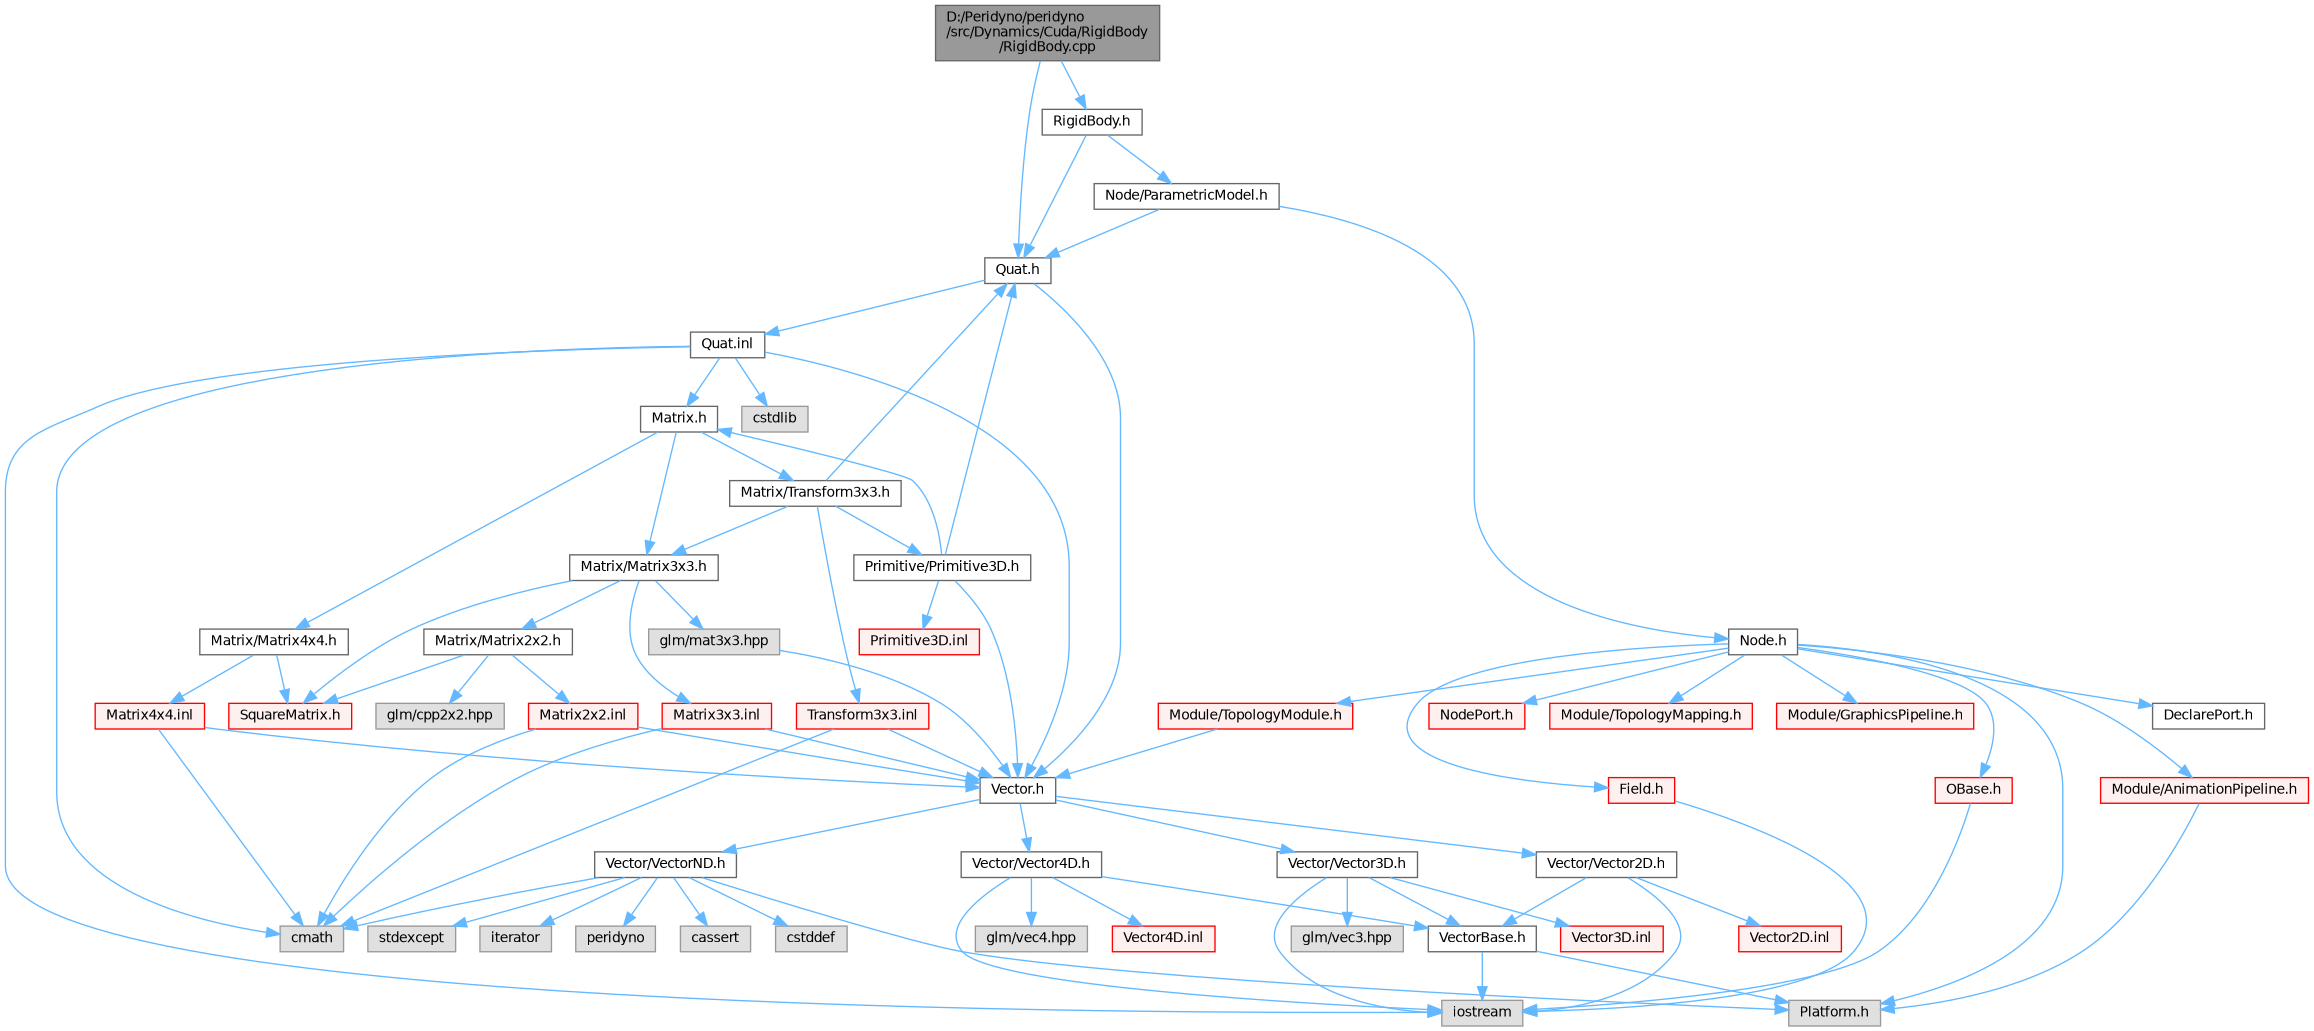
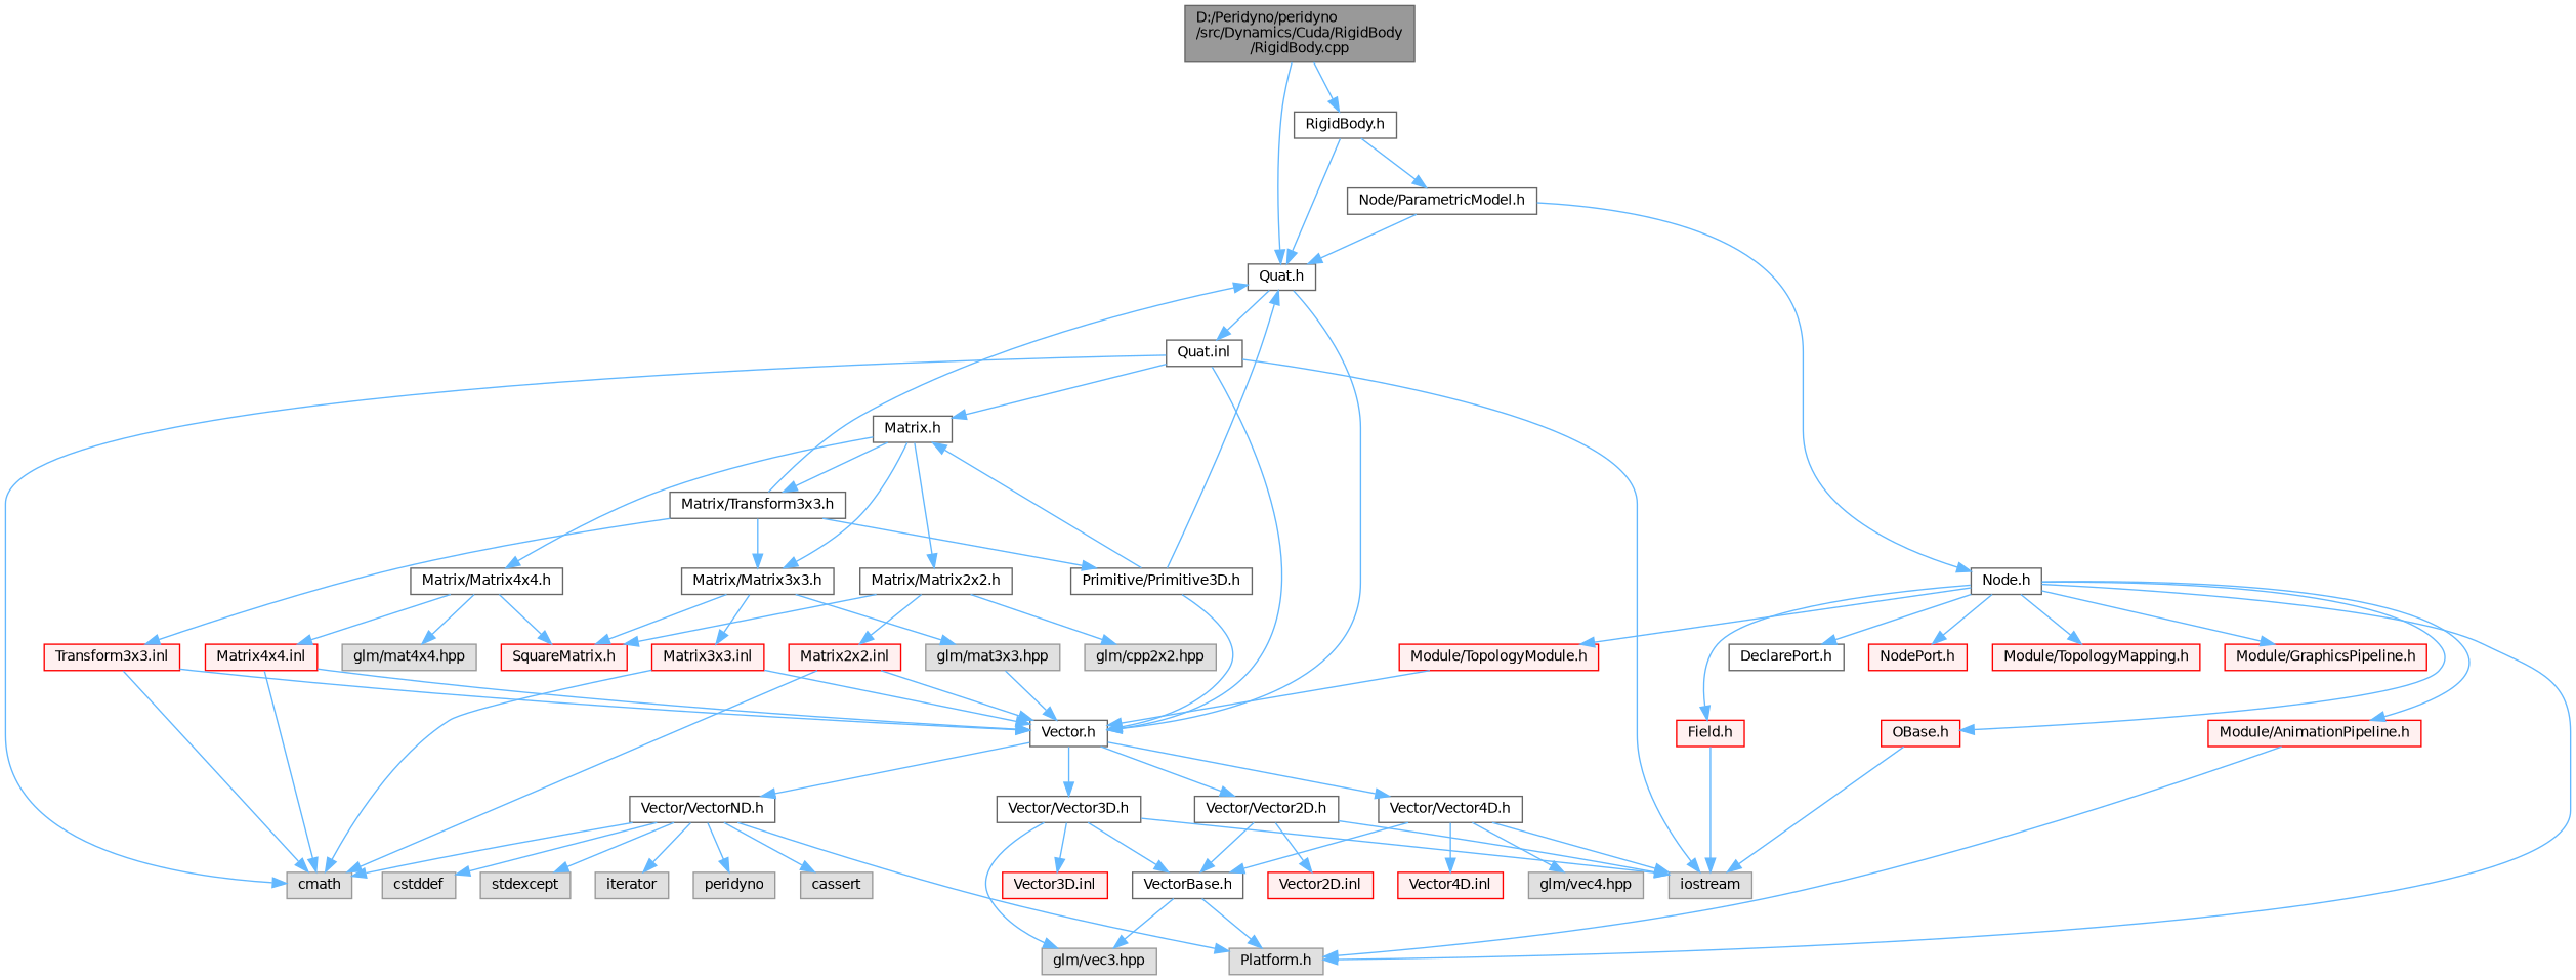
  digraph {
    node [color=grey40 fillcolor=white fontname=Helvetica fontsize=10 shape=box style=filled]
    edge [color=steelblue1 fontname=Helvetica fontsize=10 labelfontname=Helvetica labelfontsize=10 style=solid]
    n1 [color=gray40 fillcolor=grey60 fontcolor=black height=0.2 label="D:/Peridyno/peridyno\l/src/Dynamics/Cuda/RigidBody\l/RigidBody.cpp" width=0.4]
    n2 [height=0.2 label="RigidBody.h" width=0.4]
    n3 [height=0.2 label="Quat.h" width=0.4]
    n4 [height=0.2 label="Node/ParametricModel.h" width=0.4]
    n5 [height=0.2 label="Vector.h" width=0.4]
    n6 [height=0.2 label="Quat.inl" width=0.4]
    n7 [height=0.2 label="Node.h" width=0.4]
    n8 [color=red fillcolor="#FFF0F0" height=0.2 label="OBase.h" width=0.4]
    n9 [color=red fillcolor="#FFF0F0" height=0.2 label="Field.h" width=0.4]
    n10 [color=grey60 fillcolor="#E0E0E0" height=0.2 label="Platform.h" width=0.4]
    n11 [height=0.2 label="DeclarePort.h" width=0.4]
    n12 [color=red fillcolor="#FFF0F0" height=0.2 label="NodePort.h" width=0.4]
    n13 [color=red fillcolor="#FFF0F0" height=0.2 label="Module/TopologyModule.h" width=0.4]
    n14 [color=red fillcolor="#FFF0F0" height=0.2 label="Module/TopologyMapping.h" width=0.4]
    n15 [color=red fillcolor="#FFF0F0" height=0.2 label="Module/AnimationPipeline.h" width=0.4]
    n16 [color=red fillcolor="#FFF0F0" height=0.2 label="Module/GraphicsPipeline.h" width=0.4]
    n17 [height=0.2 label="Primitive/Primitive3D.h" width=0.4]
    n18 [height=0.2 label="Matrix.h" width=0.4]
-   n19 [color=red fillcolor="#FFF0F0" height=0.2 label="Primitive3D.inl" width=0.4]
    n20 [color=grey60 fillcolor="#E0E0E0" height=0.2 label=iostream width=0.4]
    n21 [height=0.2 label="Vector/Vector2D.h" width=0.4]
    n22 [height=0.2 label="Vector/Vector3D.h" width=0.4]
    n23 [height=0.2 label="Vector/Vector4D.h" width=0.4]
    n24 [height=0.2 label="Vector/VectorND.h" width=0.4]
    n25 [height=0.2 label="VectorBase.h" width=0.4]
    n26 [color=red fillcolor="#FFF0F0" height=0.2 label="Vector2D.inl" width=0.4]
    n27 [color=grey60 fillcolor="#E0E0E0" height=0.2 label="glm/vec3.hpp" width=0.4]
    n28 [color=red fillcolor="#FFF0F0" height=0.2 label="Vector3D.inl" width=0.4]
    n29 [color=grey60 fillcolor="#E0E0E0" height=0.2 label="glm/vec4.hpp" width=0.4]
    n30 [color=red fillcolor="#FFF0F0" height=0.2 label="Vector4D.inl" width=0.4]
    n31 [color=grey60 fillcolor="#E0E0E0" height=0.2 label=cstddef width=0.4]
    n32 [color=grey60 fillcolor="#E0E0E0" height=0.2 label=stdexcept width=0.4]
    n33 [color=grey60 fillcolor="#E0E0E0" height=0.2 label=iterator width=0.4]
    n34 [color=grey60 fillcolor="#E0E0E0" height=0.2 label=peridyno width=0.4]
    n35 [color=grey60 fillcolor="#E0E0E0" height=0.2 label=cmath width=0.4]
    n36 [color=grey60 fillcolor="#E0E0E0" height=0.2 label=cassert width=0.4]
    n37 [height=0.2 label="Matrix/Matrix2x2.h" width=0.4]
    n38 [height=0.2 label="Matrix/Matrix3x3.h" width=0.4]
    n39 [height=0.2 label="Matrix/Matrix4x4.h" width=0.4]
    n40 [height=0.2 label="Matrix/Transform3x3.h" width=0.4]
-   n41 [color=grey60 fillcolor="#E0E0E0" height=0.2 label=cstdlib width=0.4]
    n42 [color=grey60 fillcolor="#E0E0E0" height=0.2 label="glm/cpp2x2.hpp" width=0.4]
    n43 [color=red fillcolor="#FFF0F0" height=0.2 label="SquareMatrix.h" width=0.4]
    n44 [color=red fillcolor="#FFF0F0" height=0.2 label="Matrix2x2.inl" width=0.4]
    n45 [color=grey60 fillcolor="#E0E0E0" height=0.2 label="glm/mat3x3.hpp" width=0.4]
    n46 [color=red fillcolor="#FFF0F0" height=0.2 label="Matrix3x3.inl" width=0.4]
+   n47 [color=grey60 fillcolor="#E0E0E0" height=0.2 label="glm/mat4x4.hpp" width=0.4]
    n48 [color=red fillcolor="#FFF0F0" height=0.2 label="Matrix4x4.inl" width=0.4]
    n49 [color=red fillcolor="#FFF0F0" height=0.2 label="Transform3x3.inl" width=0.4]
    n1 -> n2
    n1 -> n3
    n2 -> n3
    n2 -> n4
    n3 -> n5
    n3 -> n6
    n4 -> n3
    n4 -> n7
    n5 -> n21
    n5 -> n22
    n5 -> n23
    n5 -> n24
    n6 -> n5
    n6 -> n18
    n6 -> n20
    n6 -> n35
-   n6 -> n41
    n7 -> n8
    n7 -> n9
    n7 -> n10
    n7 -> n11
    n7 -> n12
    n7 -> n13
    n7 -> n14
    n7 -> n15
    n7 -> n16
    n8 -> n20
    n9 -> n20
    n13 -> n5
    n15 -> n10
    n17 -> n3
    n17 -> n5
    n17 -> n18
-   n17 -> n19
-   n38 -> n37
+   n18 -> n37
    n18 -> n38
    n18 -> n39
    n18 -> n40
    n21 -> n20
    n21 -> n25
    n21 -> n26
    n22 -> n20
    n22 -> n25
    n22 -> n27
    n22 -> n28
    n23 -> n20
    n23 -> n25
    n23 -> n29
    n23 -> n30
    n24 -> n10
    n24 -> n31
    n24 -> n32
    n24 -> n33
    n24 -> n34
    n24 -> n35
    n24 -> n36
    n25 -> n10
-   n25 -> n20
+   n25 -> n27
    n37 -> n42
    n37 -> n43
    n37 -> n44
    n38 -> n43
    n38 -> n45
    n38 -> n46
    n39 -> n43
+   n39 -> n47
    n39 -> n48
    n40 -> n3
    n40 -> n17
    n40 -> n38
    n40 -> n49
    n44 -> n5
    n44 -> n35
    n45 -> n5
    n46 -> n5
    n46 -> n35
    n48 -> n5
    n48 -> n35
    n49 -> n5
    n49 -> n35
  }
